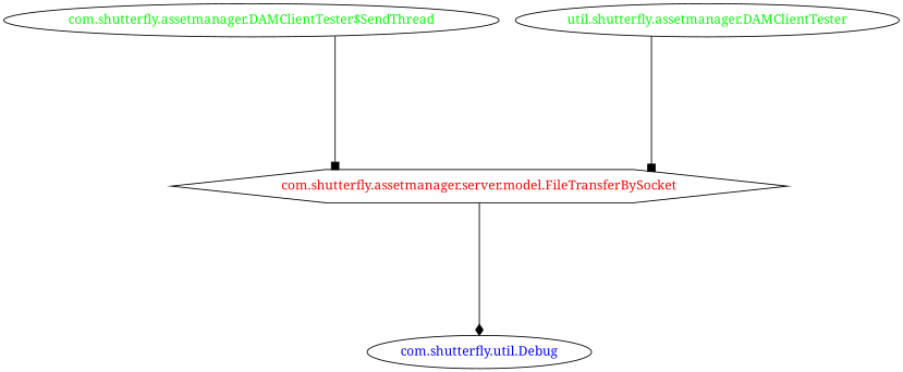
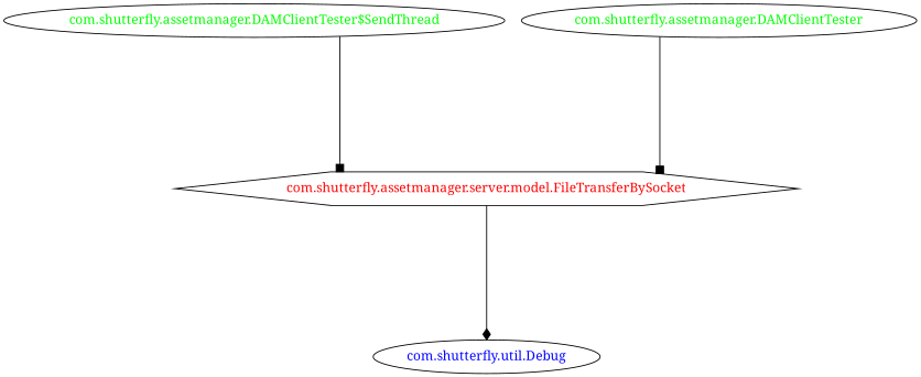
  digraph {
    concentrate=true
    rankdir=TB
    ranksep=2.0
    splines=ortho
    fontname="Noto Serif"
    node [fontcolor=green shape=ellipse fontname="Noto Serif"]
    edge [color=black arrowhead=box fontname="Noto Serif"]
    "com.shutterfly.assetmanager.server.model.FileTransferBySocket" [fontcolor=red shape=hexagon]
    "com.shutterfly.util.Debug" [fontcolor=blue]
    "com.shutterfly.assetmanager.DAMClientTester$SendThread"
-   "com.shutterfly.assetmanager.DAMClientTester" [label="util.shutterfly.assetmanager.DAMClientTester"]
+   "com.shutterfly.assetmanager.DAMClientTester"
    "com.shutterfly.assetmanager.server.model.FileTransferBySocket" -> "com.shutterfly.util.Debug" [arrowhead=diamond]
    "com.shutterfly.assetmanager.DAMClientTester$SendThread" -> "com.shutterfly.assetmanager.server.model.FileTransferBySocket"
    "com.shutterfly.assetmanager.DAMClientTester" -> "com.shutterfly.assetmanager.server.model.FileTransferBySocket"
  }
